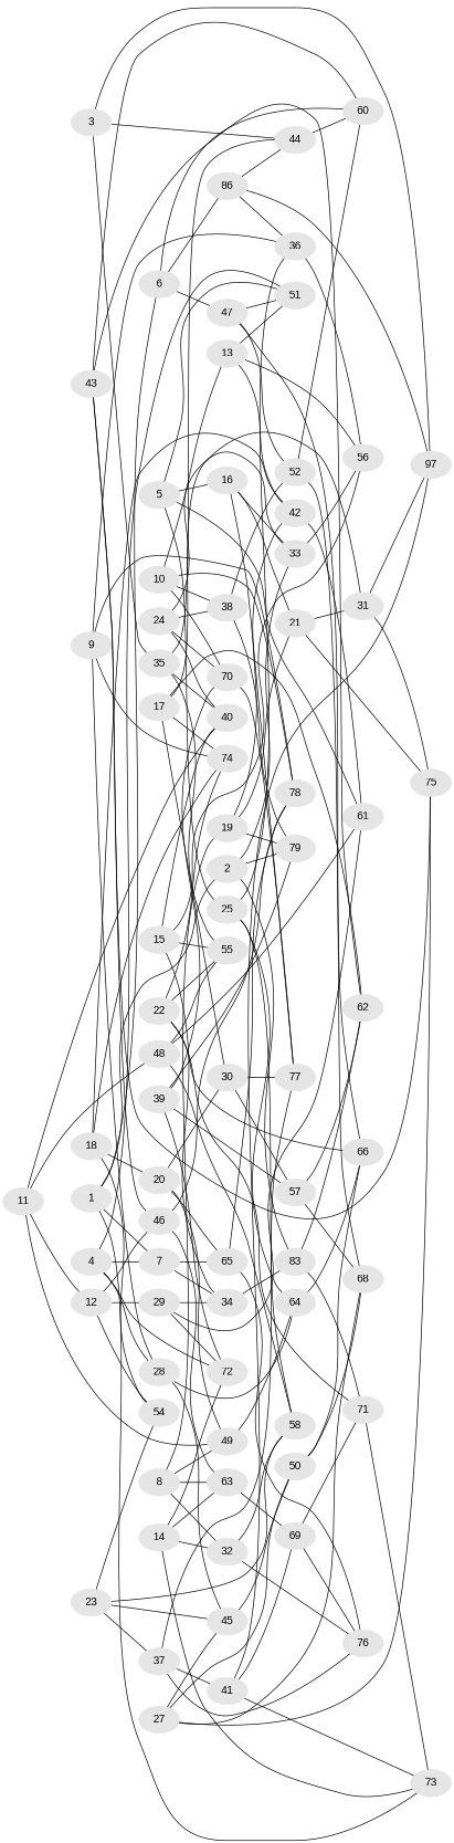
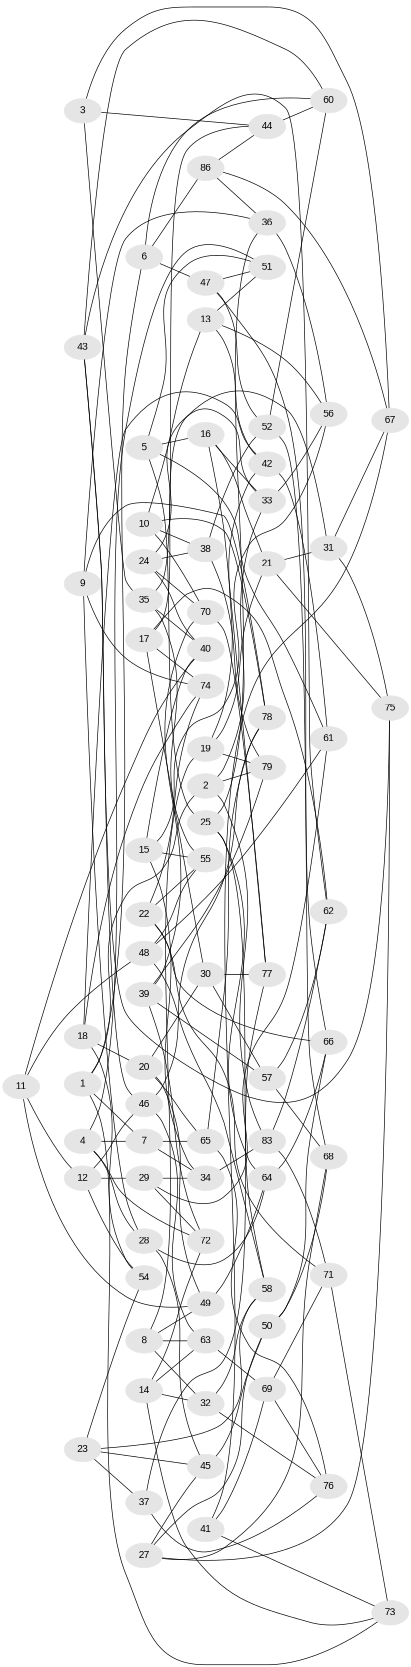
  graph {
    fontname="Liberation Sans"
    rankdir=LR
    node [color=gray90 fontname="Liberation Sans" style=filled]
    edge [fontname="Liberation Sans"]
    1
    2
    6
    7
    73
    33
    n7 [label=83]
    n8 [label=79]
    n9 [label=86]
    47
    60
    34
    65
    56
    62
    71
    3
    35
    44
-   67 [label=97]
+   67
    40
    55
    4
    28
    51
    72
    45
    64
    5
    16
    25
    61
    21
    77
    36
    58
    66
    52
    78
    76
    8
    19
    32
    49
    63
    42
    69
    9
    74
    10
    13
    38
    70
    11
    12
    48
    54
    29
    46
    14
    15
    31
    75
    17
    30
    57
    18
    20
    22
    23
    37
    41
    50
    24
    27
    68
    39
    43
    1 -- 2
    1 -- 6
    1 -- 7
    1 -- 73
    2 -- 33
    2 -- n7
    2 -- n8
    6 -- n9
    6 -- 47
    6 -- 60
    7 -- 34
    7 -- 65
    33 -- 56
    n7 -- 62
    n7 -- 71
    n9 -- 44
    n9 -- 67
    n9 -- 36
    47 -- 51
    47 -- 66
    47 -- 52
    34 -- n7
    65 -- 78
    65 -- 76
    71 -- 73
    3 -- 35
    3 -- 44
    3 -- 67
    35 -- 44
    35 -- 40
    35 -- 55
    44 -- 60
    4 -- 7
    4 -- 28
    4 -- 51
    4 -- 72
    28 -- 45
    28 -- 64
    45 -- 50
    64 -- 66
    5 -- 51
    5 -- 16
    5 -- 25
    5 -- 61
    16 -- 33
    16 -- 21
    16 -- 77
    25 -- 64
    25 -- 36
    25 -- 58
    21 -- 31
    21 -- 75
    36 -- 56
    52 -- 60
    52 -- 68
    8 -- 19
    8 -- 32
    8 -- 49
    8 -- 63
    19 -- n8
    19 -- 21
    19 -- 42
    32 -- 58
    32 -- 76
    49 -- 64
    63 -- 69
    42 -- 61
    69 -- 71
    69 -- 76
    9 -- 28
    9 -- 36
    9 -- 78
    9 -- 74
    10 -- 78
    10 -- 13
    10 -- 38
    10 -- 70
    13 -- 56
    13 -- 51
    13 -- 42
    38 -- n8
    38 -- 52
    70 -- 77
    11 -- 40
    11 -- 49
    11 -- 12
    11 -- 48
    12 -- 54
    12 -- 29
    12 -- 46
    48 -- 55
    48 -- 61
    48 -- 58
    29 -- 34
    29 -- 72
    29 -- 61
    46 -- 78
    46 -- 63
    14 -- 73
    14 -- 72
    14 -- 32
    14 -- 63
    15 -- 34
    15 -- 56
    15 -- 40
    15 -- 55
    31 -- 67
    31 -- 75
    17 -- 62
    17 -- 74
    17 -- 31
    17 -- 30
    30 -- 77
    30 -- 57
    57 -- 62
    57 -- 68
    18 -- 42
    18 -- 74
    18 -- 54
    18 -- 20
    20 -- 65
    20 -- 49
    20 -- 30
    22 -- 71
    22 -- 55
    22 -- 66
    22 -- 74
    23 -- 45
    23 -- 58
    23 -- 54
    23 -- 37
    37 -- 77
    37 -- 76
-   37 -- 41
    41 -- 73
    41 -- 67
    41 -- 69
    50 -- 66
    50 -- 68
    24 -- 33
    24 -- 40
    24 -- 38
    24 -- 70
    27 -- 45
    27 -- 75
    27 -- 50
    27 -- 68
    39 -- n8
    39 -- 72
    39 -- 70
    39 -- 57
    43 -- 60
    43 -- 62
    43 -- 46
    43 -- 75
  }
